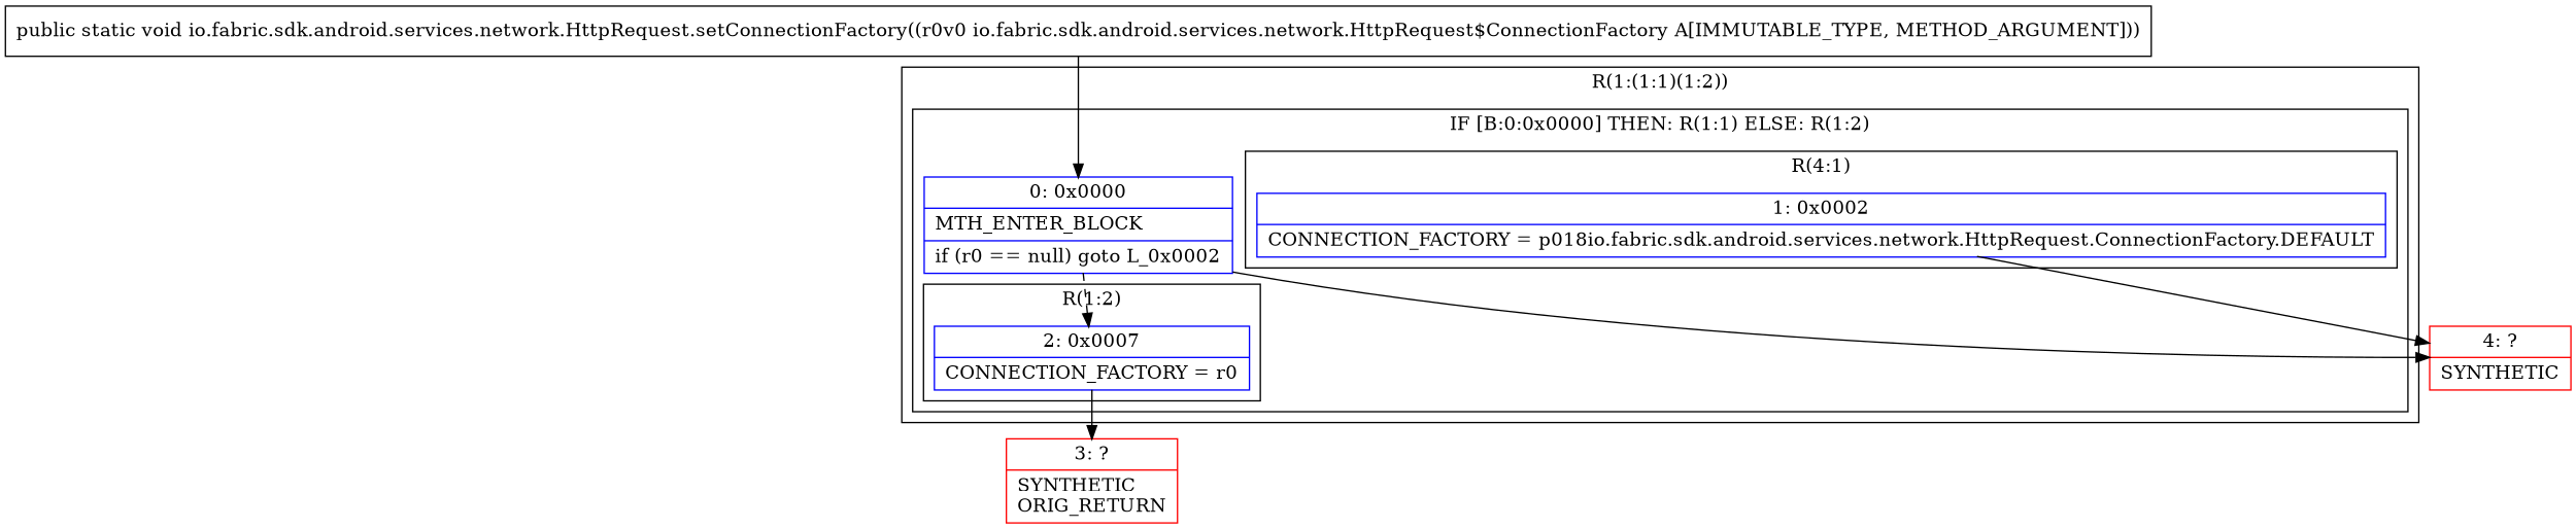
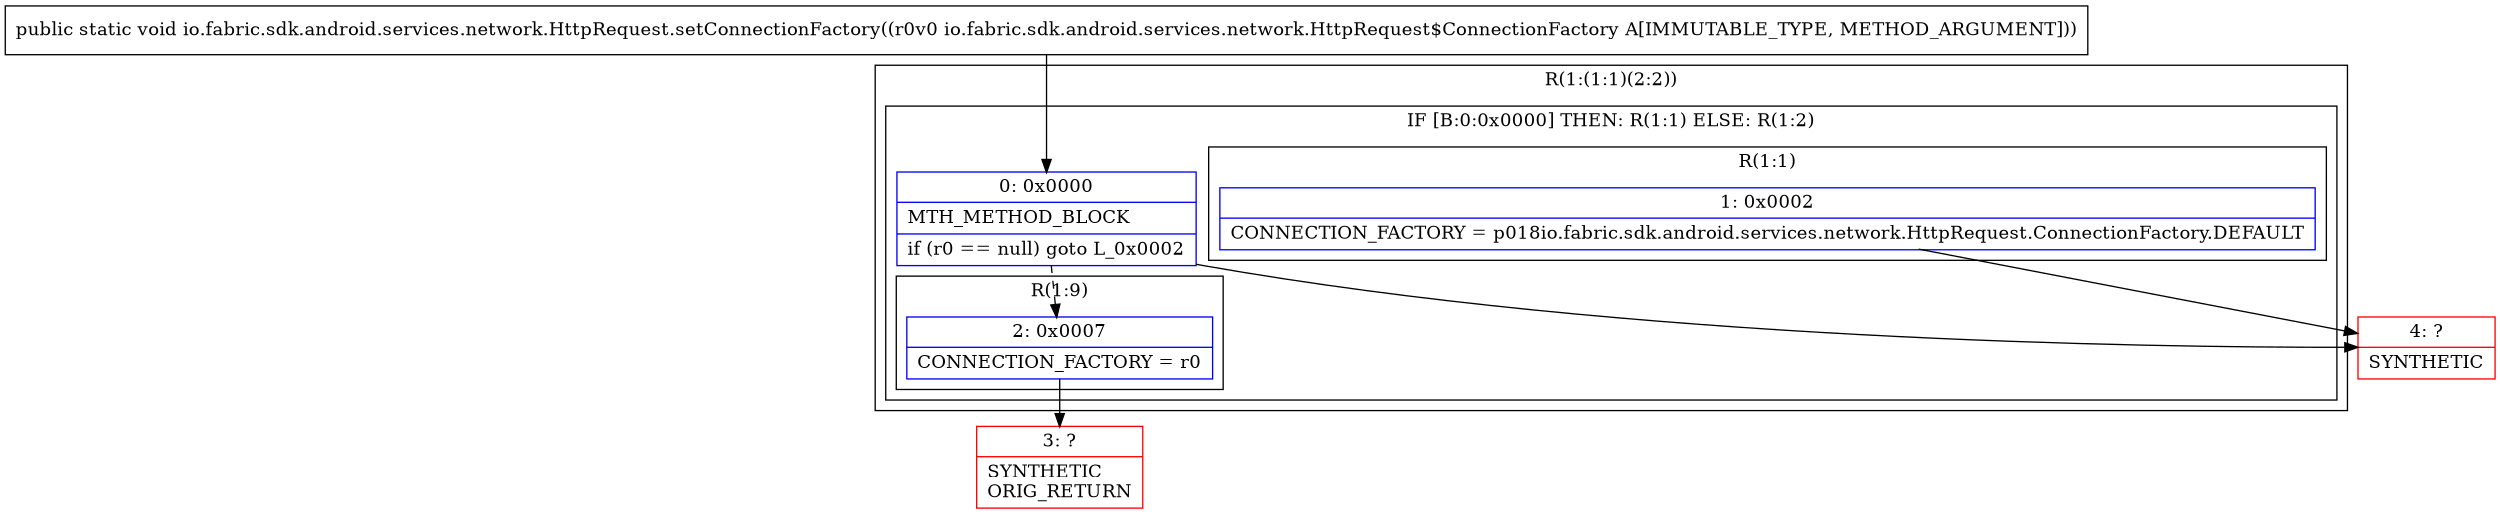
  digraph {
    node [color=blue shape=record]
    n1 [label="{1\:\ 0x0002|CONNECTION_FACTORY = p018io.fabric.sdk.android.services.network.HttpRequest.ConnectionFactory.DEFAULT\l}"]
    n2 [label="{2\:\ 0x0007|CONNECTION_FACTORY = r0\l}"]
-   n3 [label="{0\:\ 0x0000|MTH_ENTER_BLOCK\l|if (r0 == null) goto L_0x0002\l}"]
+   n3 [label="{0\:\ 0x0000|MTH_METHOD_BLOCK\l|if (r0 == null) goto L_0x0002\l}"]
    n4 [color=red label="{4\:\ ?|SYNTHETIC\l}"]
    n5 [color=red label="{3\:\ ?|SYNTHETIC\lORIG_RETURN\l}"]
    n6 [label="{public static void io.fabric.sdk.android.services.network.HttpRequest.setConnectionFactory((r0v0 io.fabric.sdk.android.services.network.HttpRequest$ConnectionFactory A[IMMUTABLE_TYPE, METHOD_ARGUMENT])) }" color=""]
    subgraph cluster_1 {
-     label="R(1:(1:1)(1:2))"
+     label="R(1:(1:1)(2:2))"
      subgraph cluster_2 {
        label="IF [B:0:0x0000] THEN: R(1:1) ELSE: R(1:2)"
        n3
        subgraph cluster_3 {
-         label="R(4:1)"
+         label="R(1:1)"
          n1
        }
        subgraph cluster_4 {
-         label="R(1:2)"
+         label="R(1:9)"
          n2
        }
      }
    }
    n1 -> n4
    n2 -> n5
    n3 -> n2 [style=dashed]
    n3 -> n4
    n6 -> n3
  }
